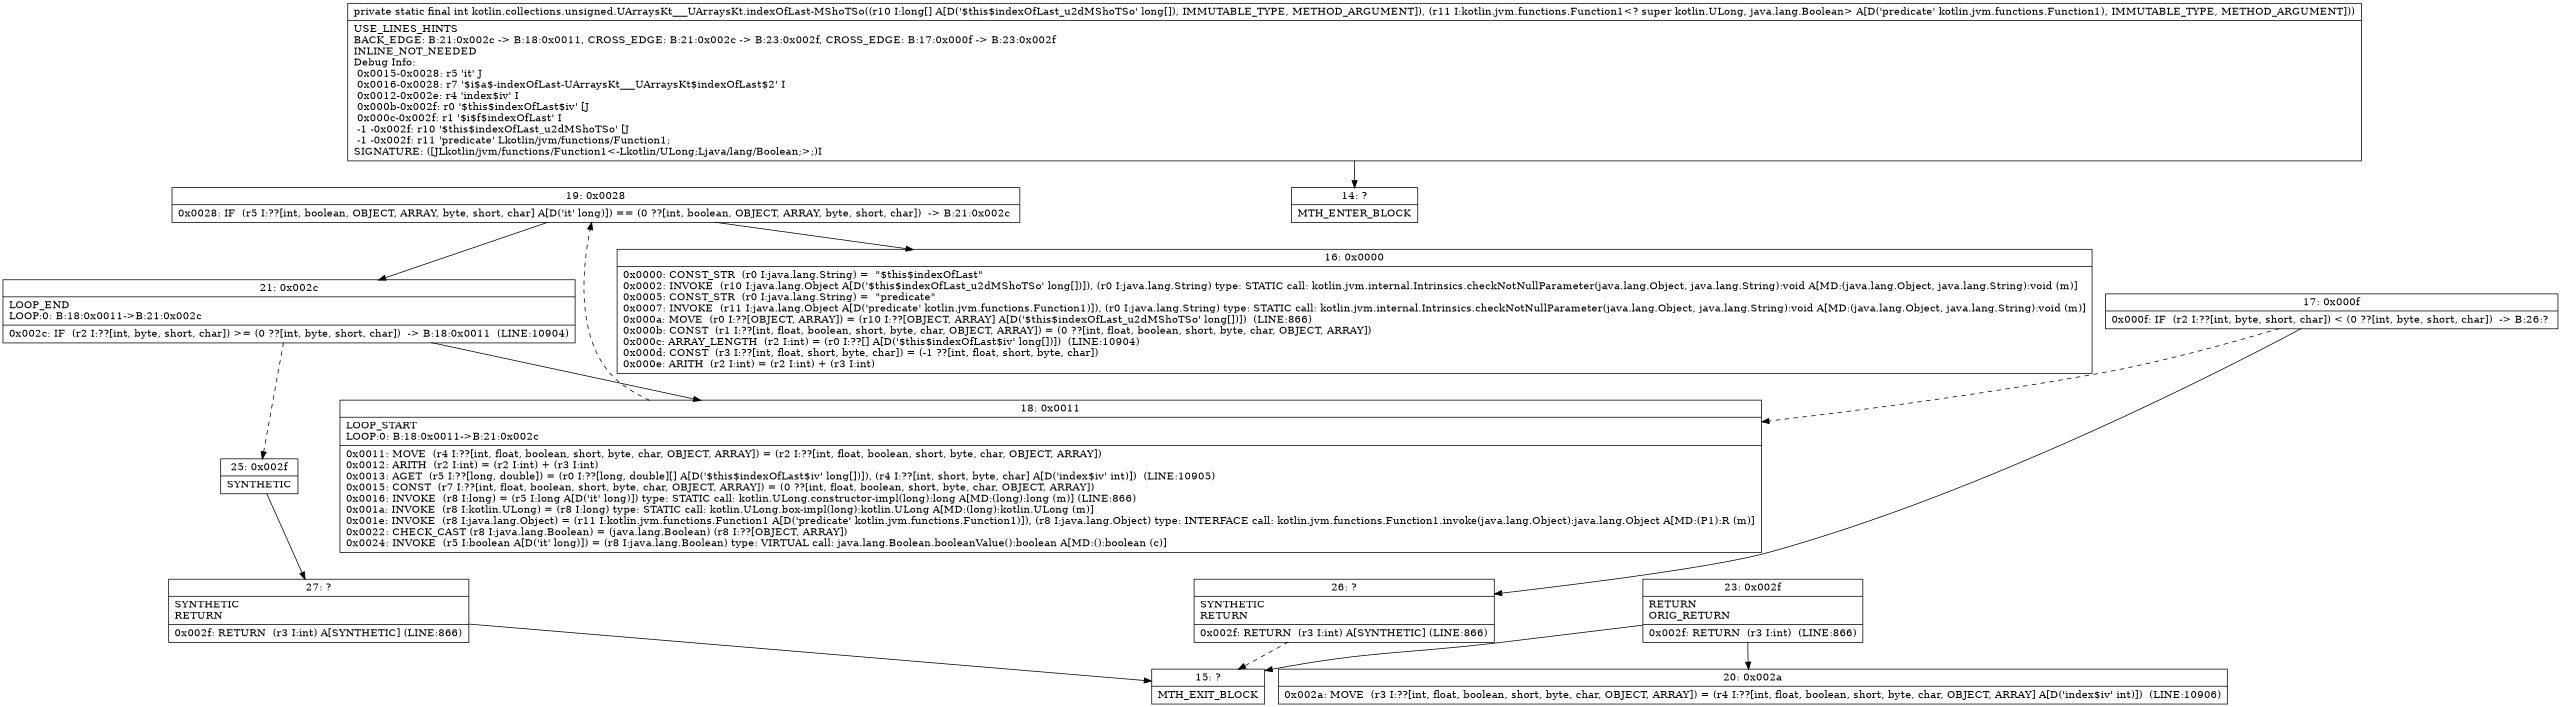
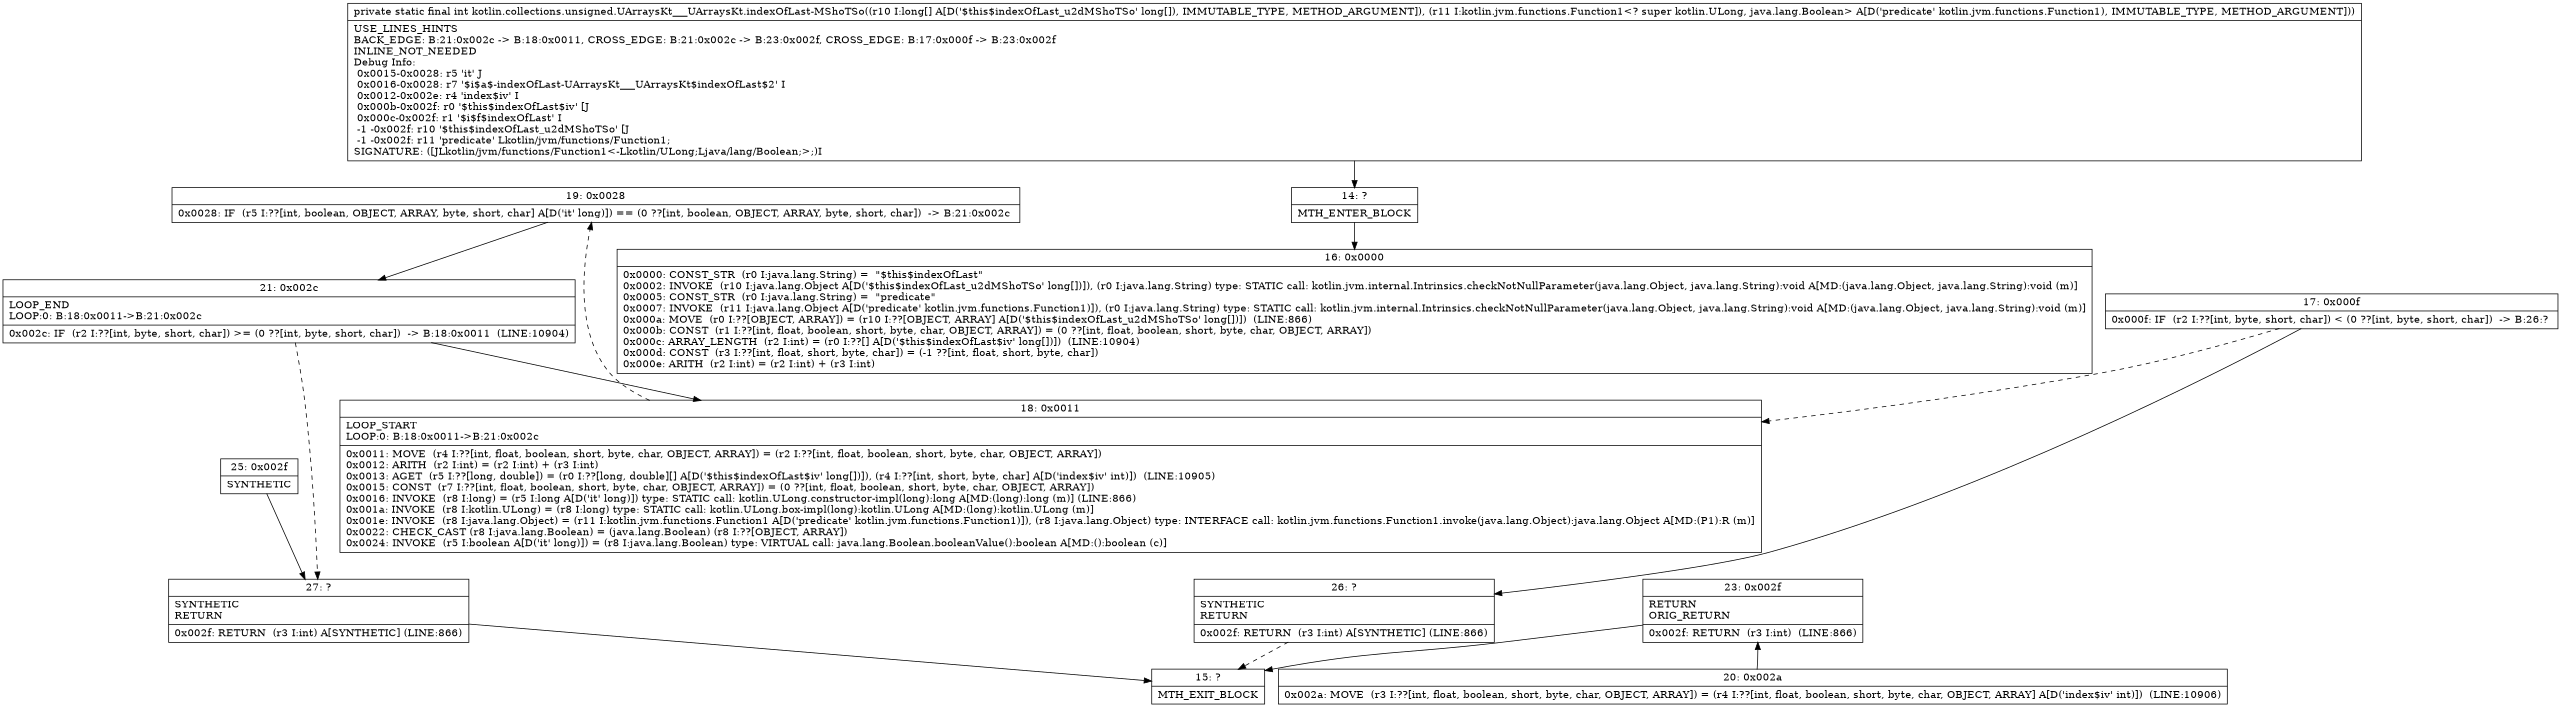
  digraph {
    node [shape=record]
    n1 [label="{14\:\ ?|MTH_ENTER_BLOCK\l}"]
    n2 [label="{16\:\ 0x0000|0x0000: CONST_STR  (r0 I:java.lang.String) =  \"$this$indexOfLast\" \l0x0002: INVOKE  (r10 I:java.lang.Object A[D('$this$indexOfLast_u2dMShoTSo' long[])]), (r0 I:java.lang.String) type: STATIC call: kotlin.jvm.internal.Intrinsics.checkNotNullParameter(java.lang.Object, java.lang.String):void A[MD:(java.lang.Object, java.lang.String):void (m)]\l0x0005: CONST_STR  (r0 I:java.lang.String) =  \"predicate\" \l0x0007: INVOKE  (r11 I:java.lang.Object A[D('predicate' kotlin.jvm.functions.Function1)]), (r0 I:java.lang.String) type: STATIC call: kotlin.jvm.internal.Intrinsics.checkNotNullParameter(java.lang.Object, java.lang.String):void A[MD:(java.lang.Object, java.lang.String):void (m)]\l0x000a: MOVE  (r0 I:??[OBJECT, ARRAY]) = (r10 I:??[OBJECT, ARRAY] A[D('$this$indexOfLast_u2dMShoTSo' long[])])  (LINE:866)\l0x000b: CONST  (r1 I:??[int, float, boolean, short, byte, char, OBJECT, ARRAY]) = (0 ??[int, float, boolean, short, byte, char, OBJECT, ARRAY]) \l0x000c: ARRAY_LENGTH  (r2 I:int) = (r0 I:??[] A[D('$this$indexOfLast$iv' long[])])  (LINE:10904)\l0x000d: CONST  (r3 I:??[int, float, short, byte, char]) = (\-1 ??[int, float, short, byte, char]) \l0x000e: ARITH  (r2 I:int) = (r2 I:int) + (r3 I:int) \l}"]
    n3 [label="{17\:\ 0x000f|0x000f: IF  (r2 I:??[int, byte, short, char]) \< (0 ??[int, byte, short, char])  \-\> B:26:? \l}"]
    n4 [label="{18\:\ 0x0011|LOOP_START\lLOOP:0: B:18:0x0011\-\>B:21:0x002c\l|0x0011: MOVE  (r4 I:??[int, float, boolean, short, byte, char, OBJECT, ARRAY]) = (r2 I:??[int, float, boolean, short, byte, char, OBJECT, ARRAY]) \l0x0012: ARITH  (r2 I:int) = (r2 I:int) + (r3 I:int) \l0x0013: AGET  (r5 I:??[long, double]) = (r0 I:??[long, double][] A[D('$this$indexOfLast$iv' long[])]), (r4 I:??[int, short, byte, char] A[D('index$iv' int)])  (LINE:10905)\l0x0015: CONST  (r7 I:??[int, float, boolean, short, byte, char, OBJECT, ARRAY]) = (0 ??[int, float, boolean, short, byte, char, OBJECT, ARRAY]) \l0x0016: INVOKE  (r8 I:long) = (r5 I:long A[D('it' long)]) type: STATIC call: kotlin.ULong.constructor\-impl(long):long A[MD:(long):long (m)] (LINE:866)\l0x001a: INVOKE  (r8 I:kotlin.ULong) = (r8 I:long) type: STATIC call: kotlin.ULong.box\-impl(long):kotlin.ULong A[MD:(long):kotlin.ULong (m)]\l0x001e: INVOKE  (r8 I:java.lang.Object) = (r11 I:kotlin.jvm.functions.Function1 A[D('predicate' kotlin.jvm.functions.Function1)]), (r8 I:java.lang.Object) type: INTERFACE call: kotlin.jvm.functions.Function1.invoke(java.lang.Object):java.lang.Object A[MD:(P1):R (m)]\l0x0022: CHECK_CAST (r8 I:java.lang.Boolean) = (java.lang.Boolean) (r8 I:??[OBJECT, ARRAY]) \l0x0024: INVOKE  (r5 I:boolean A[D('it' long)]) = (r8 I:java.lang.Boolean) type: VIRTUAL call: java.lang.Boolean.booleanValue():boolean A[MD:():boolean (c)]\l}"]
    n5 [label="{26\:\ ?|SYNTHETIC\lRETURN\l|0x002f: RETURN  (r3 I:int) A[SYNTHETIC] (LINE:866)\l}"]
    n6 [label="{19\:\ 0x0028|0x0028: IF  (r5 I:??[int, boolean, OBJECT, ARRAY, byte, short, char] A[D('it' long)]) == (0 ??[int, boolean, OBJECT, ARRAY, byte, short, char])  \-\> B:21:0x002c \l}"]
    n7 [label="{15\:\ ?|MTH_EXIT_BLOCK\l}"]
    n8 [label="{21\:\ 0x002c|LOOP_END\lLOOP:0: B:18:0x0011\-\>B:21:0x002c\l|0x002c: IF  (r2 I:??[int, byte, short, char]) \>= (0 ??[int, byte, short, char])  \-\> B:18:0x0011  (LINE:10904)\l}"]
    n9 [label="{25\:\ 0x002f|SYNTHETIC\l}"]
    n10 [label="{27\:\ ?|SYNTHETIC\lRETURN\l|0x002f: RETURN  (r3 I:int) A[SYNTHETIC] (LINE:866)\l}"]
    n11 [label="{20\:\ 0x002a|0x002a: MOVE  (r3 I:??[int, float, boolean, short, byte, char, OBJECT, ARRAY]) = (r4 I:??[int, float, boolean, short, byte, char, OBJECT, ARRAY] A[D('index$iv' int)])  (LINE:10906)\l}"]
    n12 [label="{23\:\ 0x002f|RETURN\lORIG_RETURN\l|0x002f: RETURN  (r3 I:int)  (LINE:866)\l}"]
    n13 [label="{private static final int kotlin.collections.unsigned.UArraysKt___UArraysKt.indexOfLast\-MShoTSo((r10 I:long[] A[D('$this$indexOfLast_u2dMShoTSo' long[]), IMMUTABLE_TYPE, METHOD_ARGUMENT]), (r11 I:kotlin.jvm.functions.Function1\<? super kotlin.ULong, java.lang.Boolean\> A[D('predicate' kotlin.jvm.functions.Function1), IMMUTABLE_TYPE, METHOD_ARGUMENT]))  | USE_LINES_HINTS\lBACK_EDGE: B:21:0x002c \-\> B:18:0x0011, CROSS_EDGE: B:21:0x002c \-\> B:23:0x002f, CROSS_EDGE: B:17:0x000f \-\> B:23:0x002f\lINLINE_NOT_NEEDED\lDebug Info:\l  0x0015\-0x0028: r5 'it' J\l  0x0016\-0x0028: r7 '$i$a$\-indexOfLast\-UArraysKt___UArraysKt$indexOfLast$2' I\l  0x0012\-0x002e: r4 'index$iv' I\l  0x000b\-0x002f: r0 '$this$indexOfLast$iv' [J\l  0x000c\-0x002f: r1 '$i$f$indexOfLast' I\l  \-1 \-0x002f: r10 '$this$indexOfLast_u2dMShoTSo' [J\l  \-1 \-0x002f: r11 'predicate' Lkotlin\/jvm\/functions\/Function1;\lSIGNATURE: ([JLkotlin\/jvm\/functions\/Function1\<\-Lkotlin\/ULong;Ljava\/lang\/Boolean;\>;)I\l}"]
-   n6 -> n2
+   n1 -> n2
    n3 -> n4 [style=dashed]
    n3 -> n5
    n4 -> n6 [style=dashed]
    n5 -> n7 [style=dashed]
    n6 -> n8
    n8 -> n4
-   n8 -> n9 [style=dashed]
+   n8 -> n10 [style=dashed]
    n9 -> n10
    n10 -> n7
-   n12 -> n11
+   n11 -> n12
    n12 -> n7
    n13 -> n1
  }
